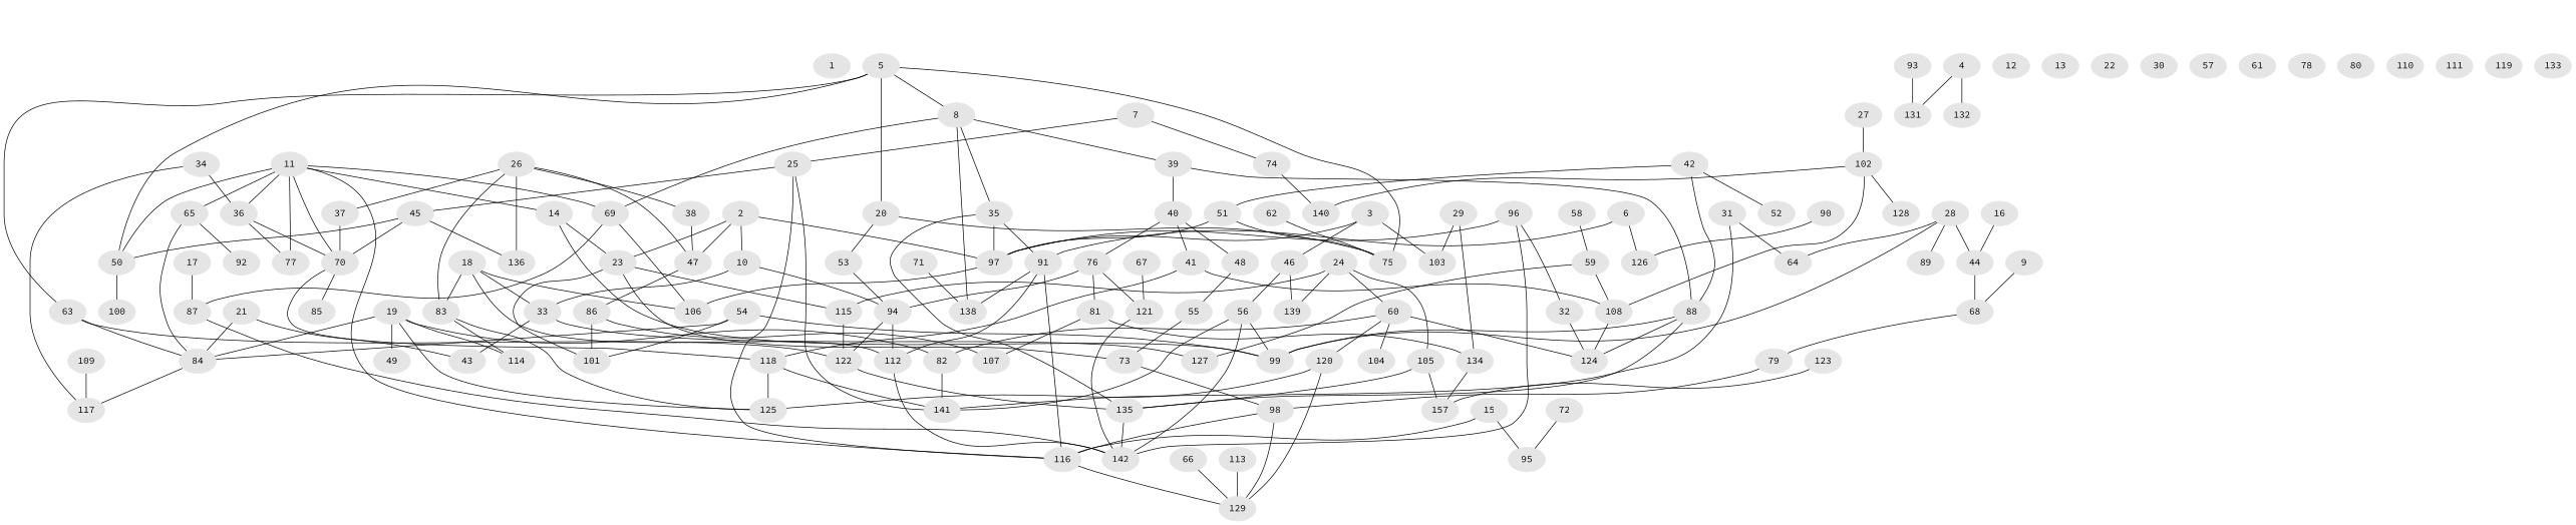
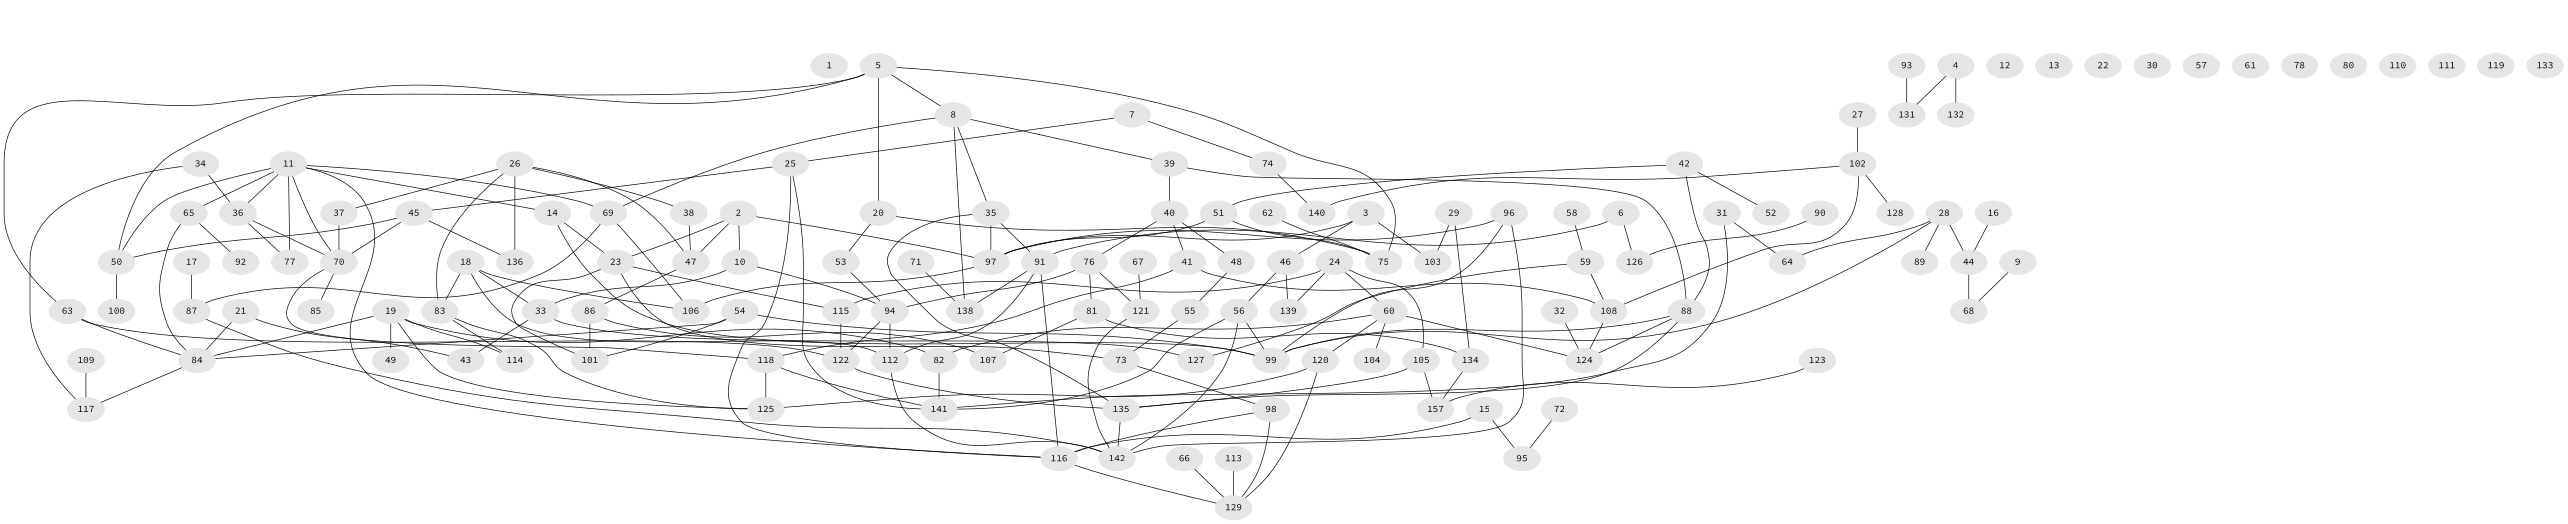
  graph {
    fontname="Source Code Pro"
    node [color=gray90 fontname="Source Code Pro" style=filled]
    edge [fontname="Source Code Pro"]
    1
    2
    10
    23
    47
    97
    33
    94
    73
    101
    115
    86
    106
    3
    46
    103
    139
    56
    4
    131
    132
    5
    8
    20
    50
    63
    75
    35
    39
    69
    138
    53
    100
    84
    122
    6
    91
    126
    116
    112
    7
    25
    74
    45
    141
    140
    135
    40
    88
    87
    9
    68
-   79
    43
    127
    11
    14
    36
    65
    70
    77
    99
    92
    118
    85
    129
    12
    13
    15
    95
    16
    44
    17
    142
    18
    83
    114
    125
    19
    49
    82
    117
    21
    22
    98
    24
    60
    105
    124
    104
    120
    n92 [label=157]
    136
    26
    37
    38
    27
    102
    108
    128
    28
    64
    89
    29
    134
    30
    31
    32
    34
    41
    48
    76
    55
    121
    81
    42
    51
    52
    107
    54
    57
    58
    59
    61
    62
    66
    67
    71
    72
    78
    80
    90
    93
    96
    109
    110
    111
    113
    119
    123
    133
    2 -- 10
    2 -- 23
    2 -- 47
    2 -- 97
    10 -- 33
    10 -- 94
    23 -- 73
    23 -- 101
    23 -- 115
    47 -- 86
    97 -- 106
    33 -- 43
    33 -- 127
    94 -- 122
    94 -- 112
    73 -- 98
    115 -- 122
    86 -- 101
    86 -- 107
    3 -- 97
    3 -- 46
    3 -- 103
    46 -- 139
    46 -- 56
    56 -- 141
    56 -- 99
    56 -- 142
    4 -- 131
    4 -- 132
    5 -- 8
    5 -- 20
    5 -- 50
    5 -- 63
    5 -- 75
    8 -- 35
    8 -- 39
    8 -- 69
    8 -- 138
    20 -- 75
    20 -- 53
    50 -- 100
    63 -- 84
    63 -- 122
    35 -- 97
    35 -- 91
    35 -- 135
    39 -- 40
    39 -- 88
    69 -- 106
    69 -- 87
    53 -- 94
    84 -- 117
    122 -- 135
    6 -- 91
    6 -- 126
    91 -- 138
    91 -- 116
    91 -- 112
    116 -- 129
    112 -- 142
    7 -- 25
    7 -- 74
    25 -- 116
    25 -- 45
    25 -- 141
    74 -- 140
    45 -- 50
    45 -- 70
    45 -- 136
    135 -- 142
    40 -- 41
    40 -- 48
    40 -- 76
    88 -- 135
    88 -- 99
    88 -- 124
    87 -- 142
    9 -- 68
-   68 -- 79
-   79 -- 98
    11 -- 50
    11 -- 69
    11 -- 116
    11 -- 14
    11 -- 36
    11 -- 65
    11 -- 70
    11 -- 77
    14 -- 23
    14 -- 99
    36 -- 70
    36 -- 77
    65 -- 84
    65 -- 92
    70 -- 118
    70 -- 85
    118 -- 141
    118 -- 125
    15 -- 116
    15 -- 95
    16 -- 44
    44 -- 68
    17 -- 87
    18 -- 33
    18 -- 106
    18 -- 112
    18 -- 83
    83 -- 114
    83 -- 125
    19 -- 84
    19 -- 114
    19 -- 125
    19 -- 49
    19 -- 82
    82 -- 141
    21 -- 84
    21 -- 43
    98 -- 116
    98 -- 129
    24 -- 115
    24 -- 139
    24 -- 60
    24 -- 105
    60 -- 82
    60 -- 124
    60 -- 104
    60 -- 120
    105 -- 135
    105 -- n92
    120 -- 129
    120 -- 125
    26 -- 47
    26 -- 83
    26 -- 136
    26 -- 37
    26 -- 38
    37 -- 70
    38 -- 47
    27 -- 102
    102 -- 140
    102 -- 108
    102 -- 128
    108 -- 124
    28 -- 99
    28 -- 44
    28 -- 64
    28 -- 89
    29 -- 103
    29 -- 134
    134 -- n92
    31 -- 141
    31 -- 64
    32 -- 124
    34 -- 36
    34 -- 117
    41 -- 118
    41 -- 108
    48 -- 55
    76 -- 94
    76 -- 121
    76 -- 81
    55 -- 73
    121 -- 142
    81 -- 134
    81 -- 107
    42 -- 88
    42 -- 51
    42 -- 52
    51 -- 97
    51 -- 75
    54 -- 101
    54 -- 84
    54 -- 99
    58 -- 59
    59 -- 127
    59 -- 108
    62 -- 75
    66 -- 129
    67 -- 121
    71 -- 138
    72 -- 95
    90 -- 126
    93 -- 131
    96 -- 97
-   96 -- 32
+   96 -- 99
    96 -- 142
    109 -- 117
    113 -- 129
    123 -- n92
  }
